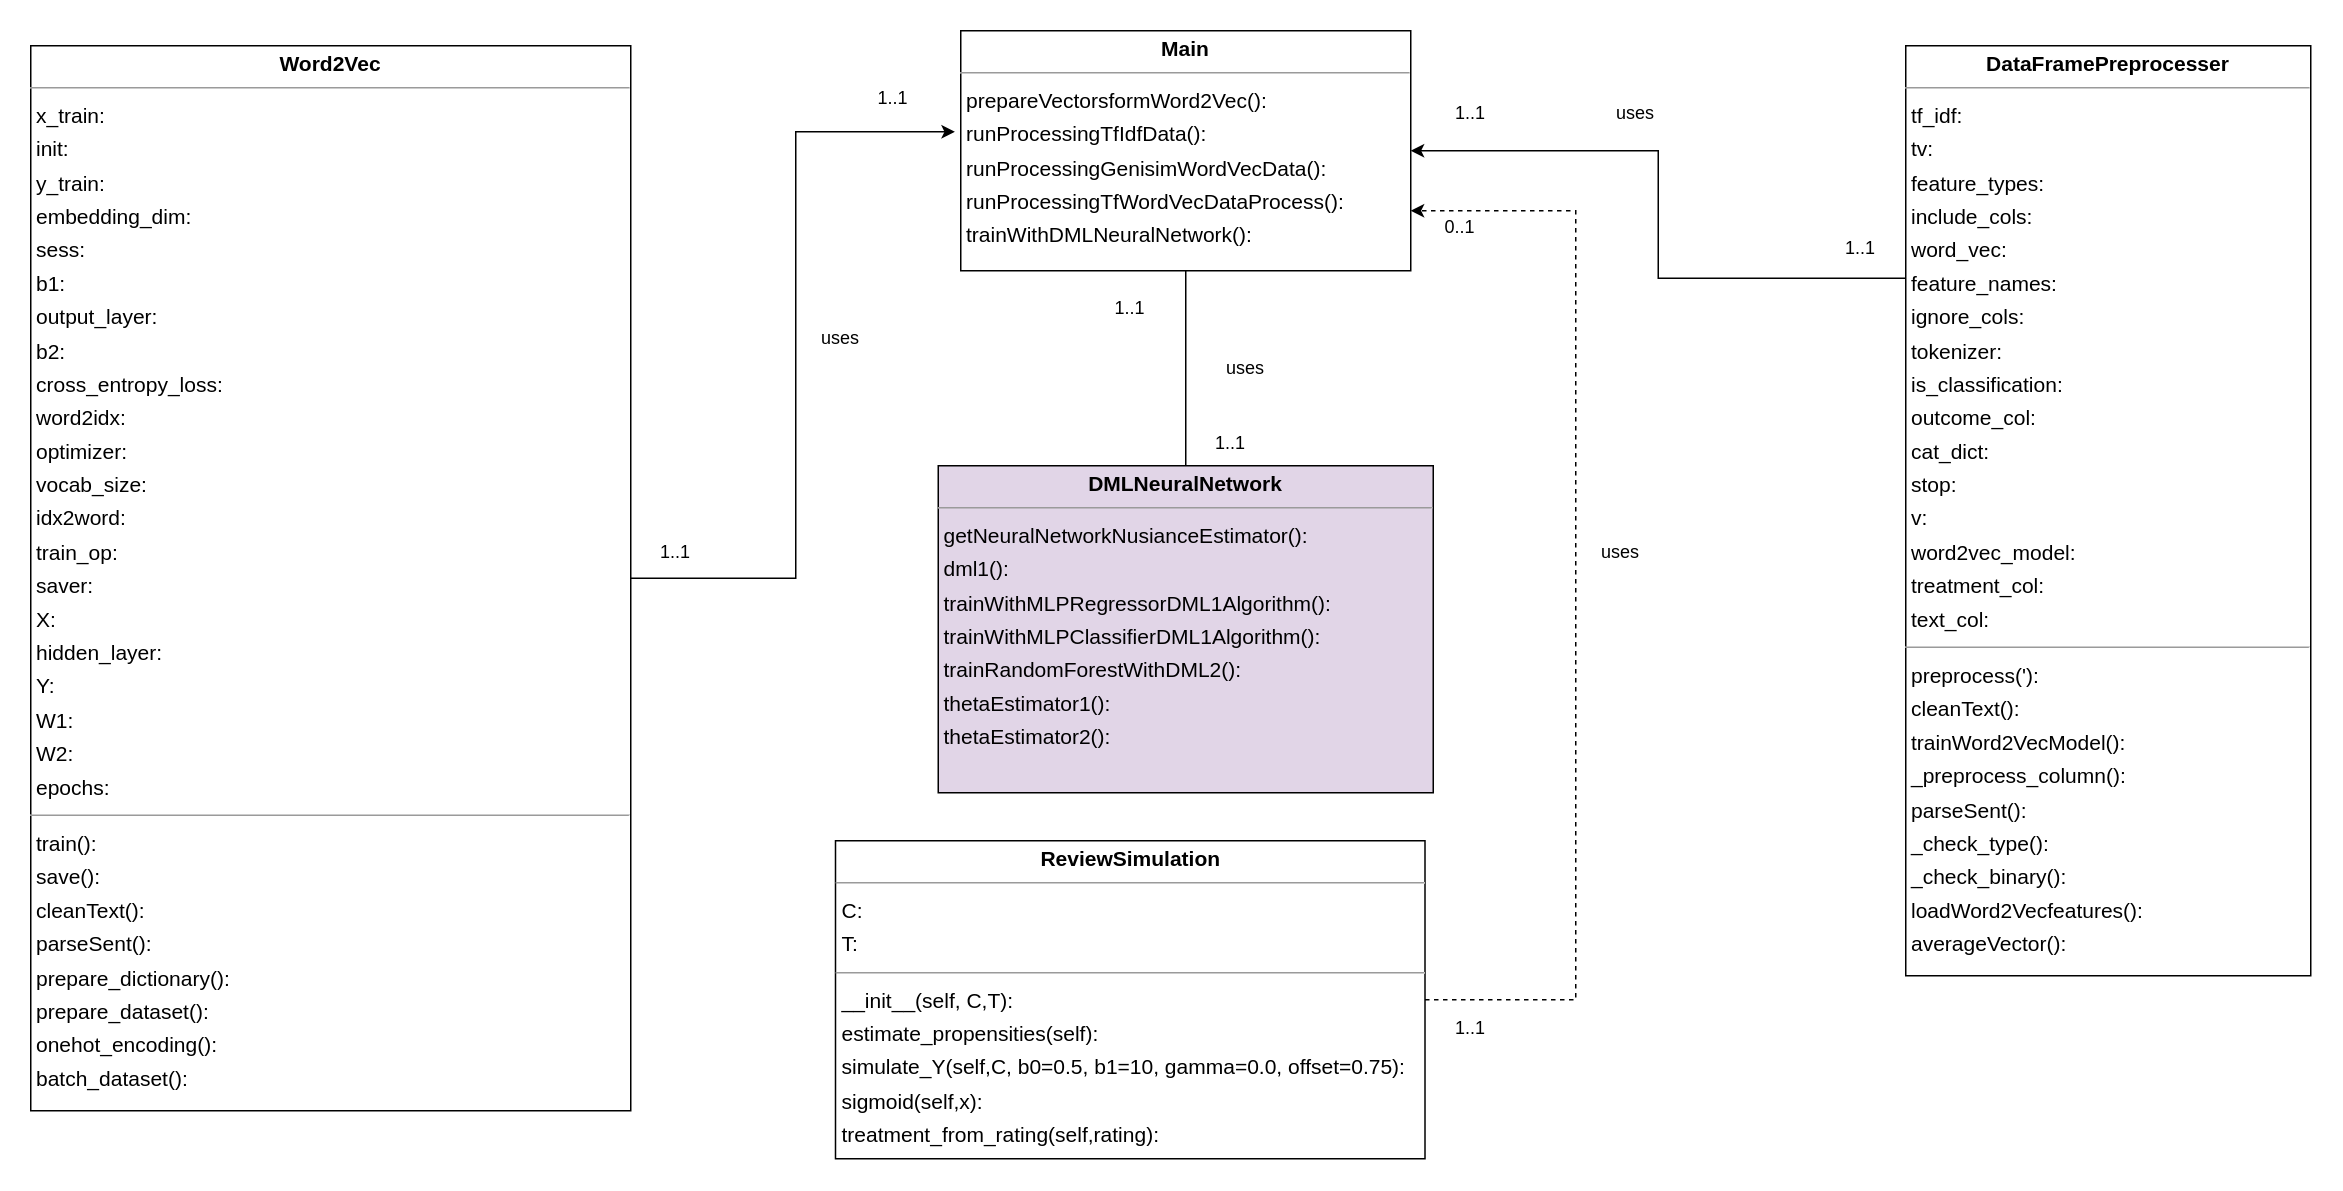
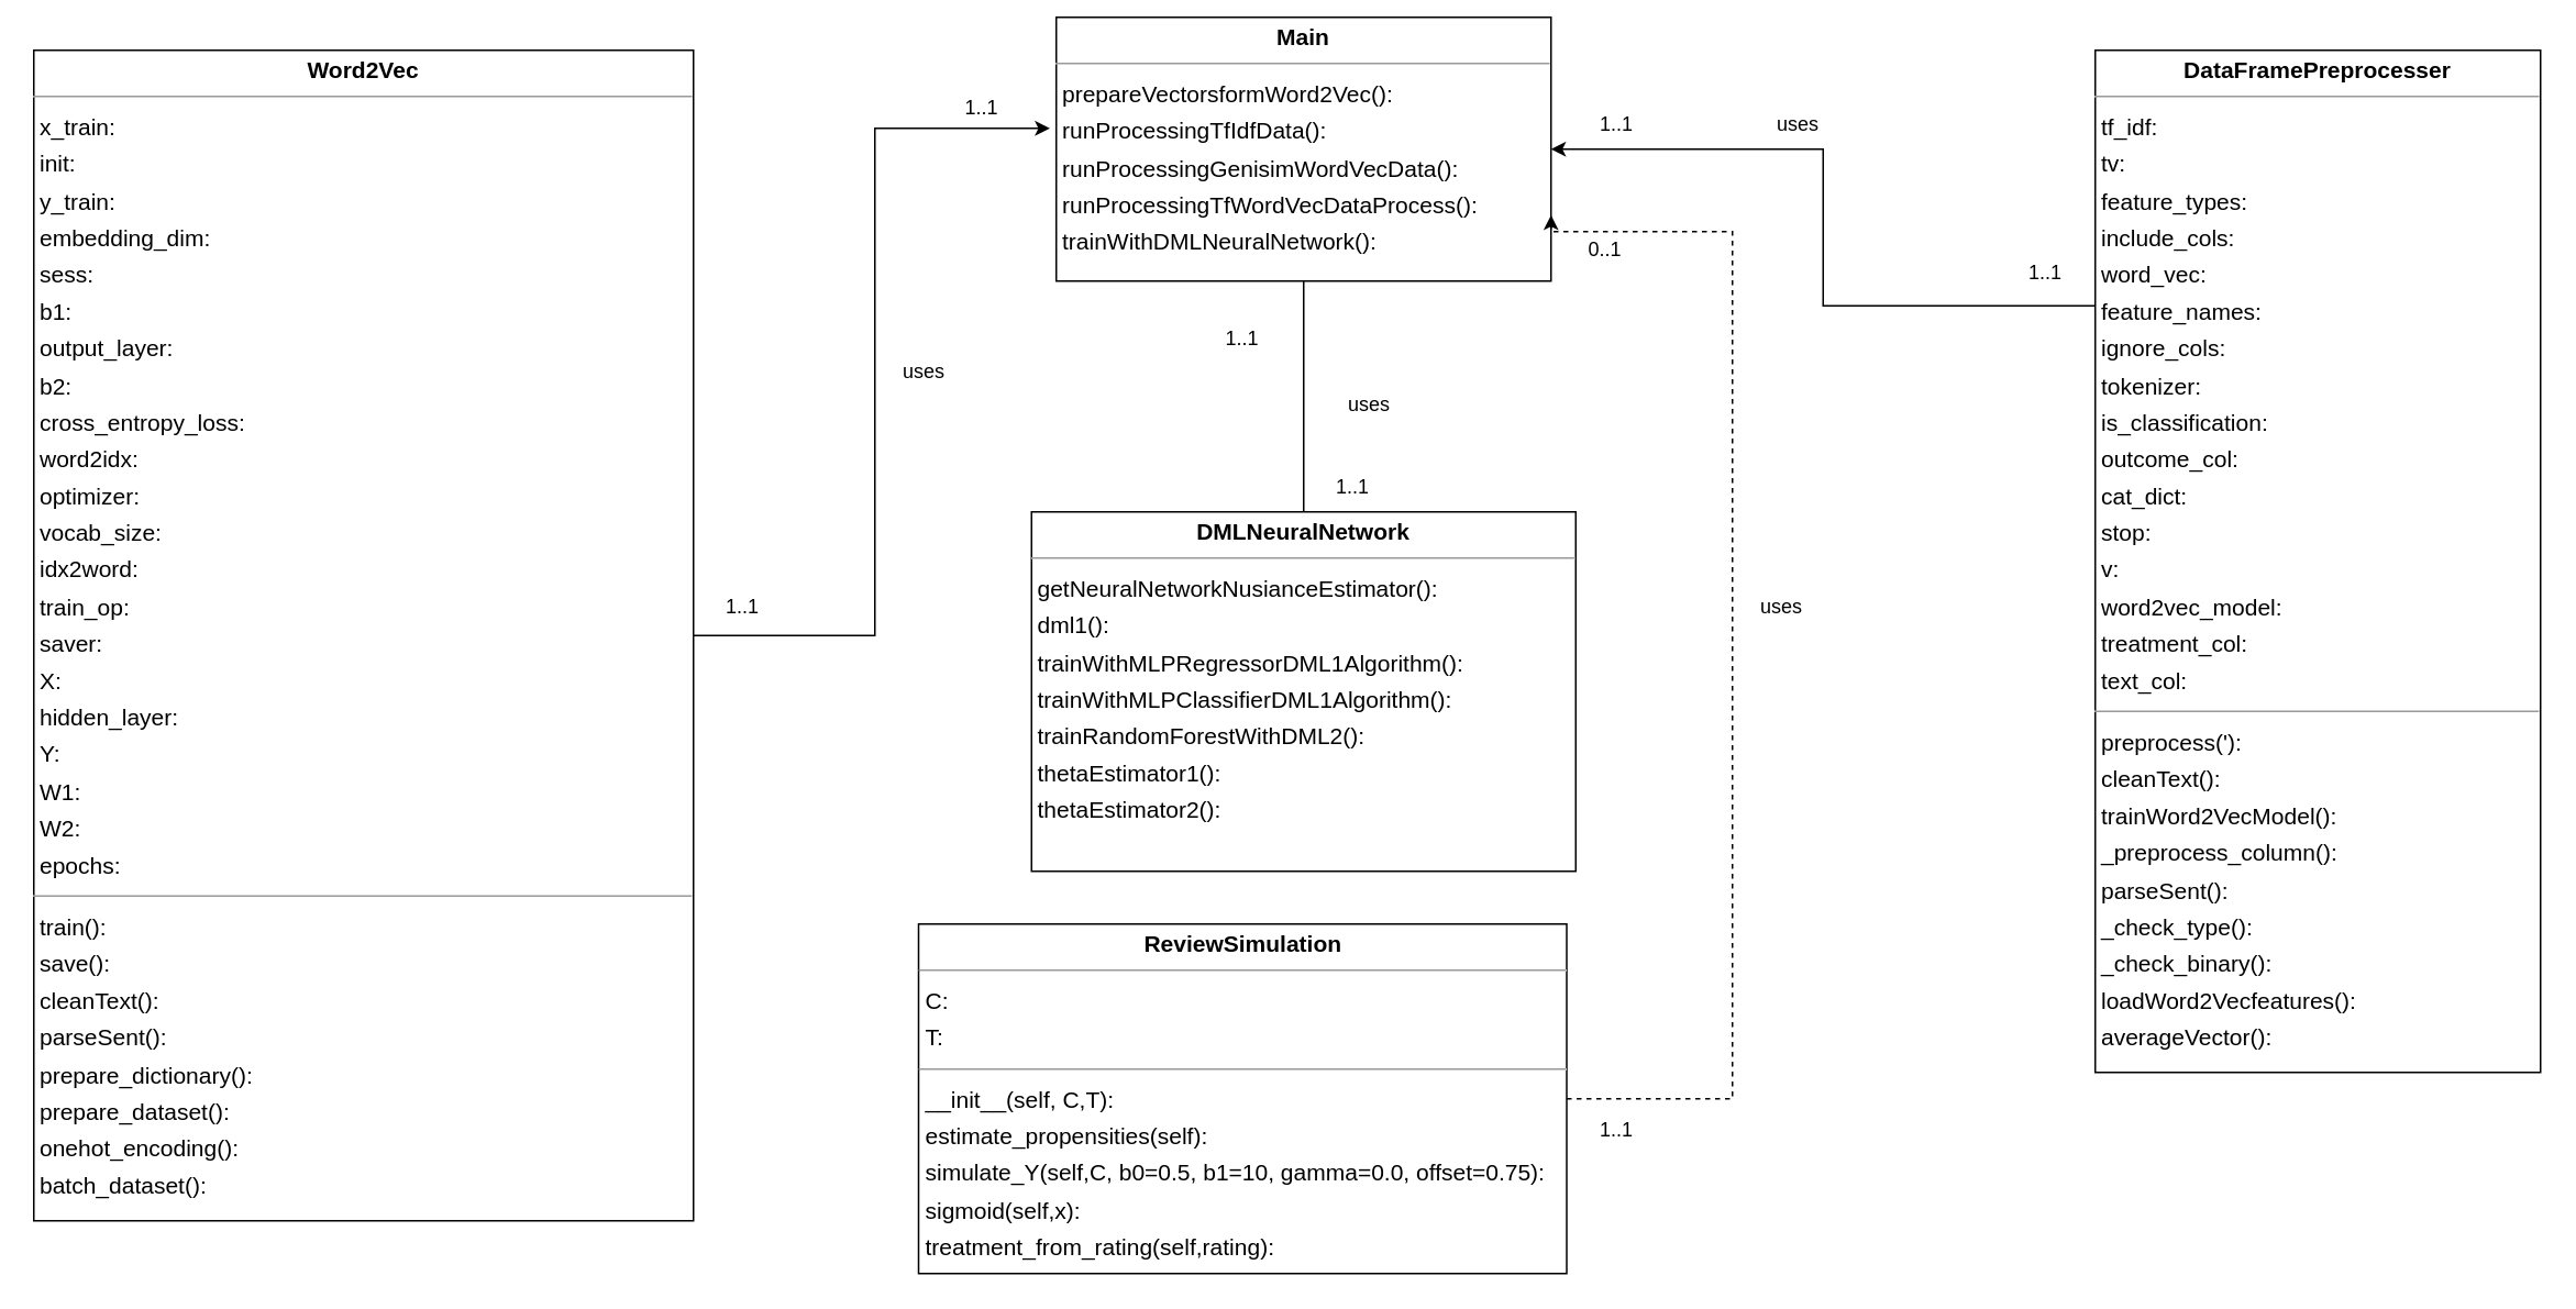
  <mxCell id="0" />
  <mxCell id="1" parent="0" />
  <mxCell id="2" style="edgeStyle=orthogonalEdgeStyle;rounded=0;orthogonalLoop=1;jettySize=auto;html=1;exitX=0.5;exitY=0;exitDx=0;exitDy=0;endArrow=none;" parent="1" source="3" target="6" edge="1"><mxGeometry relative="1" as="geometry" /></mxCell>
- <mxCell id="3" value="&lt;p style=&quot;margin:0px;margin-top:4px;text-align:center;&quot;&gt;&lt;b&gt;DMLNeuralNetwork&lt;/b&gt;&lt;/p&gt;&lt;hr size=&quot;1&quot;&gt;&lt;p style=&quot;margin:0 0 0 4px;line-height:1.6;&quot;&gt; getNeuralNetworkNusianceEstimator(): &lt;br&gt; dml1(): &lt;br&gt; trainWithMLPRegressorDML1Algorithm(): &lt;br&gt; trainWithMLPClassifierDML1Algorithm(): &lt;br&gt; trainRandomForestWithDML2(): &lt;br&gt; thetaEstimator1(): &lt;br&gt; thetaEstimator2(): &lt;/p&gt;" style="verticalAlign=top;align=left;overflow=fill;fontSize=14;fontFamily=Helvetica;html=1;rounded=0;shadow=0;comic=0;labelBackgroundColor=none;strokeWidth=1;fillColor=#e1d5e7;" parent="1" vertex="1"><mxGeometry x="625" y="310" width="330" height="218" as="geometry" /></mxCell>
+ <mxCell id="3" value="&lt;p style=&quot;margin:0px;margin-top:4px;text-align:center;&quot;&gt;&lt;b&gt;DMLNeuralNetwork&lt;/b&gt;&lt;/p&gt;&lt;hr size=&quot;1&quot;&gt;&lt;p style=&quot;margin:0 0 0 4px;line-height:1.6;&quot;&gt; getNeuralNetworkNusianceEstimator(): &lt;br&gt; dml1(): &lt;br&gt; trainWithMLPRegressorDML1Algorithm(): &lt;br&gt; trainWithMLPClassifierDML1Algorithm(): &lt;br&gt; trainRandomForestWithDML2(): &lt;br&gt; thetaEstimator1(): &lt;br&gt; thetaEstimator2(): &lt;/p&gt;" style="verticalAlign=top;align=left;overflow=fill;fontSize=14;fontFamily=Helvetica;html=1;rounded=0;shadow=0;comic=0;labelBackgroundColor=none;strokeWidth=1;" parent="1" vertex="1"><mxGeometry x="625" y="310" width="330" height="218" as="geometry" /></mxCell>
  <mxCell id="4" style="edgeStyle=orthogonalEdgeStyle;rounded=0;orthogonalLoop=1;jettySize=auto;html=1;exitX=0;exitY=0.25;exitDx=0;exitDy=0;entryX=1;entryY=0.5;entryDx=0;entryDy=0;" parent="1" source="5" target="6" edge="1"><mxGeometry relative="1" as="geometry" /></mxCell>
  <mxCell id="5" value="&lt;p style=&quot;margin:0px;margin-top:4px;text-align:center;&quot;&gt;&lt;b&gt;DataFramePreprocesser&lt;/b&gt;&lt;/p&gt;&lt;hr size=&quot;1&quot;&gt;&lt;p style=&quot;margin:0 0 0 4px;line-height:1.6;&quot;&gt; tf_idf: &lt;br&gt; tv: &lt;br&gt; feature_types: &lt;br&gt; include_cols: &lt;br&gt; word_vec: &lt;br&gt; feature_names: &lt;br&gt; ignore_cols: &lt;br&gt; tokenizer: &lt;br&gt; is_classification: &lt;br&gt; outcome_col: &lt;br&gt; cat_dict: &lt;br&gt; stop: &lt;br&gt; v: &lt;br&gt; word2vec_model: &lt;br&gt; treatment_col: &lt;br&gt; text_col: &lt;/p&gt;&lt;hr size=&quot;1&quot;&gt;&lt;p style=&quot;margin:0 0 0 4px;line-height:1.6;&quot;&gt;preprocess('): &lt;br&gt; cleanText(): &lt;br&gt; trainWord2VecModel(): &lt;br&gt; _preprocess_column(): &lt;br&gt; parseSent(): &lt;br&gt; _check_type(): &lt;br&gt; _check_binary(): &lt;br&gt; loadWord2Vecfeatures(): &lt;br&gt; averageVector(): &lt;/p&gt;" style="verticalAlign=top;align=left;overflow=fill;fontSize=14;fontFamily=Helvetica;html=1;rounded=0;shadow=0;comic=0;labelBackgroundColor=none;strokeWidth=1;" parent="1" vertex="1"><mxGeometry x="1270" y="30" width="270" height="620" as="geometry" /></mxCell>
- <mxCell id="6" value="&lt;p style=&quot;margin:0px;margin-top:4px;text-align:center;&quot;&gt;&lt;b&gt;Main&lt;/b&gt;&lt;/p&gt;&lt;hr size=&quot;1&quot;&gt;&lt;p style=&quot;margin:0 0 0 4px;line-height:1.6;&quot;&gt; prepareVectorsformWord2Vec(): &lt;br&gt; runProcessingTfIdfData(): &lt;br&gt; runProcessingGenisimWordVecData(): &lt;br&gt; runProcessingTfWordVecDataProcess(): &lt;br&gt; trainWithDMLNeuralNetwork(): &lt;/p&gt;" style="verticalAlign=top;align=left;overflow=fill;fontSize=14;fontFamily=Helvetica;html=1;rounded=0;shadow=0;comic=0;labelBackgroundColor=none;strokeWidth=1;" parent="1" vertex="1"><mxGeometry x="640" y="20" width="300" height="160" as="geometry" /></mxCell>
+ <mxCell id="6" value="&lt;p style=&quot;margin:0px;margin-top:4px;text-align:center;&quot;&gt;&lt;b&gt;Main&lt;/b&gt;&lt;/p&gt;&lt;hr size=&quot;1&quot;&gt;&lt;p style=&quot;margin:0 0 0 4px;line-height:1.6;&quot;&gt; prepareVectorsformWord2Vec(): &lt;br&gt; runProcessingTfIdfData(): &lt;br&gt; runProcessingGenisimWordVecData(): &lt;br&gt; runProcessingTfWordVecDataProcess(): &lt;br&gt; trainWithDMLNeuralNetwork(): &lt;/p&gt;" style="verticalAlign=top;align=left;overflow=fill;fontSize=14;fontFamily=Helvetica;html=1;rounded=0;shadow=0;comic=0;labelBackgroundColor=none;strokeWidth=1;" parent="1" vertex="1"><mxGeometry x="640" y="10" width="300" height="160" as="geometry" /></mxCell>
  <mxCell id="7" style="edgeStyle=orthogonalEdgeStyle;rounded=0;orthogonalLoop=1;jettySize=auto;html=1;exitX=1;exitY=0.5;exitDx=0;exitDy=0;entryX=1;entryY=0.75;entryDx=0;entryDy=0;dashed=1;" parent="1" source="8" target="6" edge="1"><mxGeometry relative="1" as="geometry"><Array as="points"><mxPoint x="1050" y="666" /><mxPoint x="1050" y="140" /></Array></mxGeometry></mxCell>
  <mxCell id="8" value="&lt;p style=&quot;margin:0px;margin-top:4px;text-align:center;&quot;&gt;&lt;b&gt;ReviewSimulation&lt;/b&gt;&lt;/p&gt;&lt;hr size=&quot;1&quot;&gt;&lt;p style=&quot;margin:0 0 0 4px;line-height:1.6;&quot;&gt; C: &lt;br&gt; T: &lt;/p&gt;&lt;hr size=&quot;1&quot;&gt;&lt;p style=&quot;margin:0 0 0 4px;line-height:1.6;&quot;&gt; __init__(self, C,T): &lt;br&gt; estimate_propensities(self): &lt;br&gt; simulate_Y(self,C, b0=0.5, b1=10, gamma=0.0, offset=0.75): &lt;br&gt; sigmoid(self,x): &lt;br&gt; treatment_from_rating(self,rating): &lt;/p&gt;" style="verticalAlign=top;align=left;overflow=fill;fontSize=14;fontFamily=Helvetica;html=1;rounded=0;shadow=0;comic=0;labelBackgroundColor=none;strokeWidth=1;" parent="1" vertex="1"><mxGeometry x="556.5" y="560" width="393" height="212" as="geometry" /></mxCell>
  <mxCell id="9" style="edgeStyle=orthogonalEdgeStyle;rounded=0;orthogonalLoop=1;jettySize=auto;html=1;exitX=1;exitY=0.5;exitDx=0;exitDy=0;entryX=-0.013;entryY=0.421;entryDx=0;entryDy=0;entryPerimeter=0;" parent="1" source="10" target="6" edge="1"><mxGeometry relative="1" as="geometry" /></mxCell>
  <mxCell id="10" value="&lt;p style=&quot;margin:0px;margin-top:4px;text-align:center;&quot;&gt;&lt;b&gt;Word2Vec&lt;/b&gt;&lt;/p&gt;&lt;hr size=&quot;1&quot;&gt;&lt;p style=&quot;margin:0 0 0 4px;line-height:1.6;&quot;&gt; x_train: &lt;br&gt; init: &lt;br&gt; y_train: &lt;br&gt; embedding_dim: &lt;br&gt; sess: &lt;br&gt; b1: &lt;br&gt; output_layer: &lt;br&gt; b2: &lt;br&gt; cross_entropy_loss: &lt;br&gt; word2idx: &lt;br&gt; optimizer: &lt;br&gt; vocab_size: &lt;br&gt; idx2word: &lt;br&gt; train_op: &lt;br&gt; saver: &lt;br&gt; X: &lt;br&gt; hidden_layer: &lt;br&gt; Y: &lt;br&gt; W1: &lt;br&gt; W2: &lt;br&gt; epochs: &lt;/p&gt;&lt;hr size=&quot;1&quot;&gt;&lt;p style=&quot;margin:0 0 0 4px;line-height:1.6;&quot;&gt;train(): &lt;br&gt; save(): &lt;br&gt; cleanText(): &lt;br&gt; parseSent(): &lt;br&gt; prepare_dictionary(): &lt;br&gt; prepare_dataset(): &lt;br&gt; onehot_encoding(): &lt;br&gt; batch_dataset(): &lt;/p&gt;" style="verticalAlign=top;align=left;overflow=fill;fontSize=14;fontFamily=Helvetica;html=1;rounded=0;shadow=0;comic=0;labelBackgroundColor=none;strokeWidth=1;" parent="1" vertex="1"><mxGeometry x="20" y="30" width="400" height="710" as="geometry" /></mxCell>
  <mxCell id="11" value="0..1" style="resizable=0;align=left;verticalAlign=bottom;labelBackgroundColor=none;fontSize=12;" parent="1" connectable="0" vertex="1"><mxGeometry x="1180" y="343" as="geometry"><mxPoint x="-219" y="-184" as="offset" /></mxGeometry></mxCell>
  <mxCell id="12" value="" style="resizable=0;align=left;verticalAlign=bottom;labelBackgroundColor=none;fontSize=12;" parent="1" connectable="0" vertex="1"><mxGeometry x="1190" y="353" as="geometry"><mxPoint x="-74" y="106" as="offset" /></mxGeometry></mxCell>
  <mxCell id="13" value="1..1" style="text;html=1;strokeColor=none;fillColor=none;align=center;verticalAlign=middle;whiteSpace=wrap;rounded=0;" parent="1" vertex="1"><mxGeometry x="949.5" y="670" width="60" height="30" as="geometry" /></mxCell>
  <mxCell id="14" value="uses" style="text;html=1;strokeColor=none;fillColor=none;align=center;verticalAlign=middle;whiteSpace=wrap;rounded=0;" parent="1" vertex="1"><mxGeometry x="1050" y="353" width="60" height="30" as="geometry" /></mxCell>
  <mxCell id="15" value="uses" style="text;html=1;strokeColor=none;fillColor=none;align=center;verticalAlign=middle;whiteSpace=wrap;rounded=0;" parent="1" vertex="1"><mxGeometry x="1060" y="60" width="60" height="30" as="geometry" /></mxCell>
  <mxCell id="16" value="1..1" style="text;html=1;strokeColor=none;fillColor=none;align=center;verticalAlign=middle;whiteSpace=wrap;rounded=0;" parent="1" vertex="1"><mxGeometry x="1210" width="60" height="30" as="geometry" y="150" /></mxCell>
  <mxCell id="17" value="1..1" style="text;html=1;strokeColor=none;fillColor=none;align=center;verticalAlign=middle;whiteSpace=wrap;rounded=0;" parent="1" vertex="1"><mxGeometry x="949.5" y="60" width="60" height="30" as="geometry" /></mxCell>
  <mxCell id="18" value="uses" style="text;html=1;strokeColor=none;fillColor=none;align=center;verticalAlign=middle;whiteSpace=wrap;rounded=0;" parent="1" vertex="1"><mxGeometry x="530" y="210" width="60" height="30" as="geometry" /></mxCell>
  <mxCell id="19" value="1..1" style="text;html=1;strokeColor=none;fillColor=none;align=center;verticalAlign=middle;whiteSpace=wrap;rounded=0;" parent="1" vertex="1"><mxGeometry x="420" y="353" width="60" height="30" as="geometry" /></mxCell>
  <mxCell id="20" value="1..1" style="text;html=1;strokeColor=none;fillColor=none;align=center;verticalAlign=middle;whiteSpace=wrap;rounded=0;" parent="1" vertex="1"><mxGeometry x="565" y="50" width="60" height="30" as="geometry" /></mxCell>
  <mxCell id="21" value="uses" style="text;html=1;strokeColor=none;fillColor=none;align=center;verticalAlign=middle;whiteSpace=wrap;rounded=0;" parent="1" vertex="1"><mxGeometry y="230" width="60" height="30" as="geometry" x="800" /></mxCell>
  <mxCell id="22" value="1..1" style="text;html=1;strokeColor=none;fillColor=none;align=center;verticalAlign=middle;whiteSpace=wrap;rounded=0;" parent="1" vertex="1"><mxGeometry x="790" y="280" width="60" height="30" as="geometry" /></mxCell>
  <mxCell id="23" value="1..1" style="text;html=1;strokeColor=none;fillColor=none;align=center;verticalAlign=middle;whiteSpace=wrap;rounded=0;" parent="1" vertex="1"><mxGeometry x="723" y="190" width="60" height="30" as="geometry" /></mxCell>
